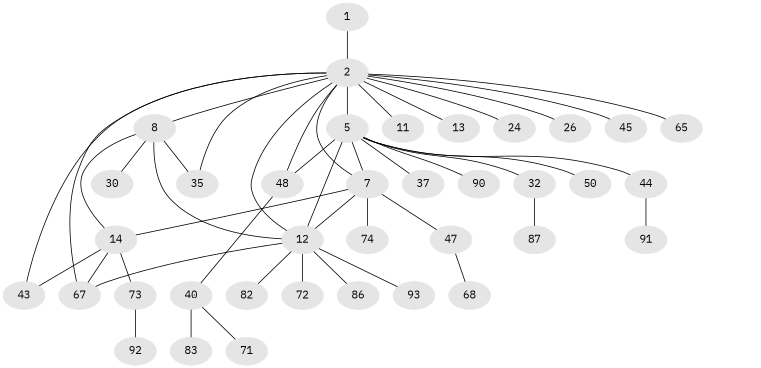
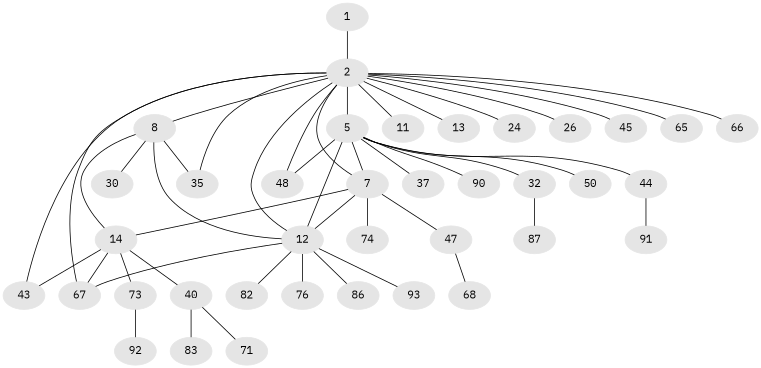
  graph {
    fontname="IBM Plex Mono"
    node [color=gray90 fontname="IBM Plex Mono" style=filled]
    edge [fontname="IBM Plex Mono"]
    2 [super="+49+46+27+3+4"]
    5 [super="+60+6+16+19+10+81+77+71"]
    7 [super="+9+28"]
    8 [super="+17"]
    11 [super="+94"]
    12 [super="+18+25+41+61+53+59+29+36+23+39"]
    13 [super="+22"]
    24 [super="+80"]
    26
    43
    45
    48
    65
+   66
    67 [super="+87+75"]
    35
    1
    n18 [label=50]
    32
    37
    44
    90
    14 [super="+62+63+56+42+79+85+86+38"]
    47
    74
    30 [super="+76"]
    82
-   72
+   72 [label=76]
    n29 [label=86]
    93
    n31 [label=87]
    91
    40
    73
    68
    n36 [label=71]
    83
    92
    2 -- 5
    2 -- 7
    2 -- 8
    2 -- 11
    2 -- 12 [weight=2]
    2 -- 13
    2 -- 24 [weight=2]
    2 -- 26
    2 -- 43
    2 -- 45
    2 -- 48
    2 -- 65
+   2 -- 66
    2 -- 67
    2 -- 35
    5 -- 7
    5 -- 12
    5 -- 48
    5 -- n18
    5 -- 32
    5 -- 37
    5 -- 44
    5 -- 90
    7 -- 12 [weight=2]
    7 -- 14
    7 -- 47
    7 -- 74
    8 -- 12
    8 -- 35
    8 -- 14
    8 -- 30
    12 -- 67
    12 -- 82
    12 -- 72
    12 -- n29
    12 -- 93
    1 -- 2
    32 -- n31
    44 -- 91
    14 -- 43
    14 -- 67
-   48 -- 40
+   14 -- 40
    14 -- 73
    47 -- 68
    40 -- n36
    40 -- 83
    73 -- 92
  }
